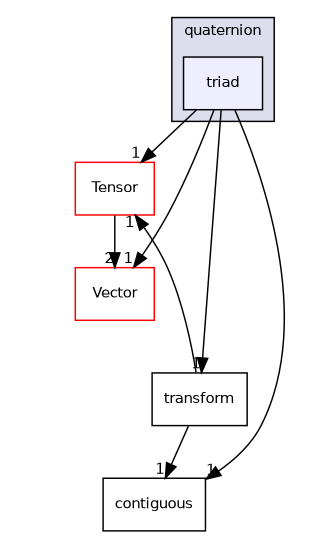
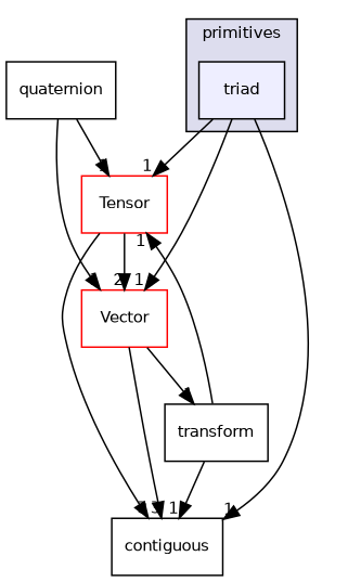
  digraph {
    compound=true
    node [fontname=Helvetica fontsize=10 shape=box]
    edge [headlabel=1 labeldistance=1.5 labelfontname=Helvetica labelfontsize=10]
    n1 [fillcolor="#eeeeff" label=triad pencolor=black style=filled]
    n2 [color=red label=Tensor]
    n3 [label=transform]
    n4 [color=red label=Vector]
    n5 [label=contiguous]
+   n6 [label=quaternion]
    subgraph cluster_1 {
      bgcolor="#ddddee"
      fontname=Helvetica
      fontsize=10
-     label=quaternion
+     label=primitives
      pencolor=black
      n1
    }
    n1 -> n2
-   n1 -> n3
+   n4 -> n3
    n1 -> n4
    n1 -> n5
    n2 -> n4 [headlabel=2]
+   n2 -> n5 [headlabel=3]
    n3 -> n2
    n3 -> n5
+   n4 -> n5 [headlabel=3]
+   n6 -> n2
+   n6 -> n4
  }
